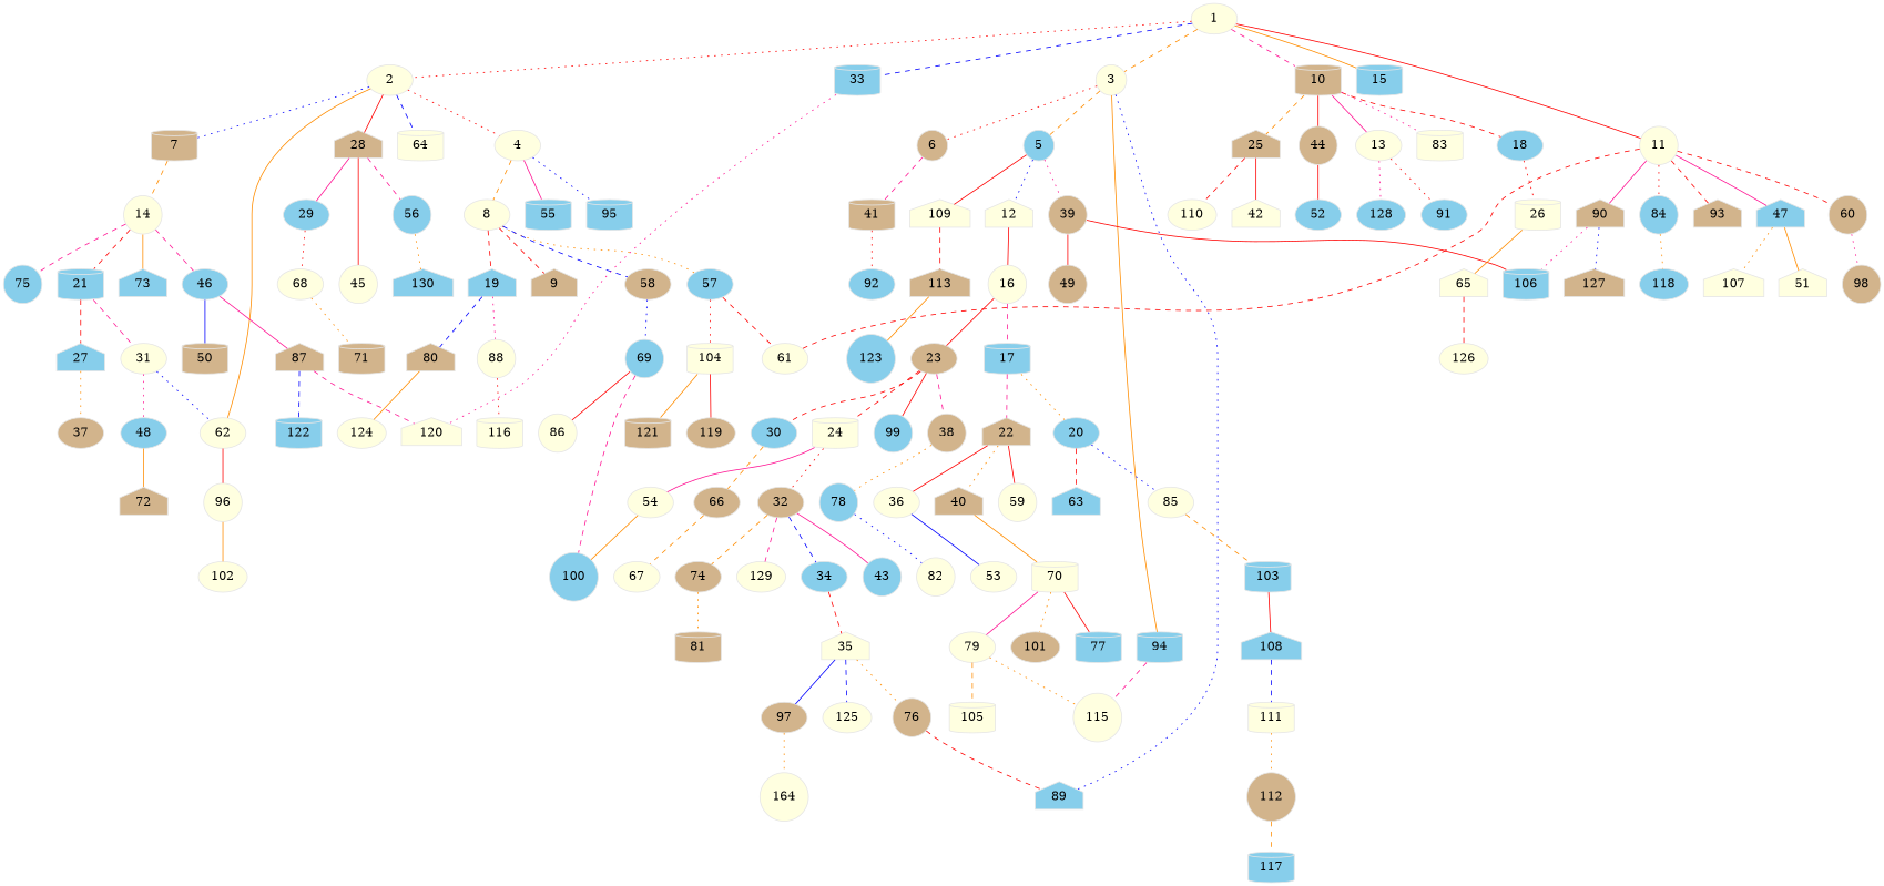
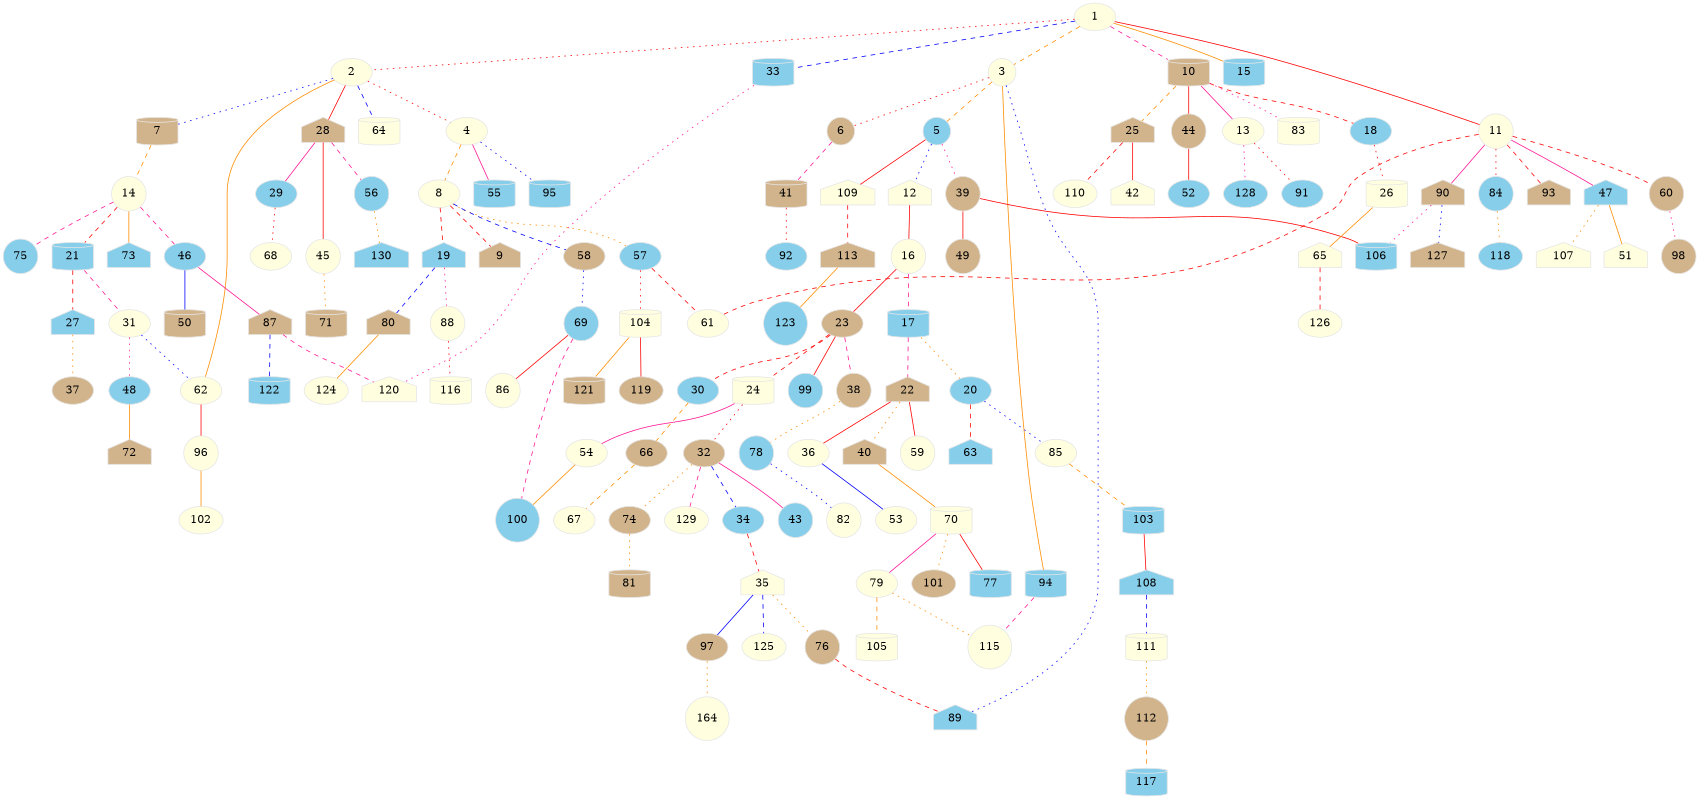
  graph {
    node [color=gray90 fillcolor=lightyellow shape=ellipse style=filled]
    edge [color=red style=dashed]
    1
    2
    3 [shape=circle]
    10 [fillcolor=tan shape=cylinder]
    11 [shape=circle]
    15 [fillcolor=skyblue shape=cylinder]
    33 [fillcolor=skyblue shape=cylinder]
    4
    7 [fillcolor=tan shape=cylinder]
    28 [fillcolor=tan shape=house]
    62
    64 [shape=cylinder]
    5 [fillcolor=skyblue shape=circle]
    6 [fillcolor=tan shape=circle]
    89 [fillcolor=skyblue shape=house]
    94 [fillcolor=skyblue shape=cylinder]
    13
    18 [fillcolor=skyblue]
    25 [fillcolor=tan shape=house]
    44 [fillcolor=tan shape=circle]
    83 [shape=cylinder]
    47 [fillcolor=skyblue shape=house]
    60 [fillcolor=tan shape=circle]
    61
    84 [fillcolor=skyblue shape=circle]
    90 [fillcolor=tan shape=house]
    93 [fillcolor=tan shape=house]
    120 [shape=house]
    8
    55 [fillcolor=skyblue shape=cylinder]
    95 [fillcolor=skyblue shape=cylinder]
    14 [shape=circle]
    29 [fillcolor=skyblue]
    45 [shape=circle]
    56 [fillcolor=skyblue shape=circle]
    96 [shape=circle]
    12 [shape=house]
    39 [fillcolor=tan shape=circle]
    109 [shape=house]
    41 [fillcolor=tan shape=cylinder]
    115 [shape=circle]
    9 [fillcolor=tan shape=house]
    19 [fillcolor=skyblue shape=house]
    57 [fillcolor=skyblue]
    58 [fillcolor=tan]
    16 [shape=circle]
    49 [fillcolor=tan shape=circle]
    106 [fillcolor=skyblue shape=cylinder]
    113 [fillcolor=tan shape=house]
    92 [fillcolor=skyblue]
    21 [fillcolor=skyblue shape=cylinder]
    46 [fillcolor=skyblue]
    73 [fillcolor=skyblue shape=house]
    75 [fillcolor=skyblue shape=circle]
    80 [fillcolor=tan shape=house]
    88 [shape=circle]
    104 [shape=cylinder]
    69 [fillcolor=skyblue shape=circle]
    91 [fillcolor=skyblue]
    128 [fillcolor=skyblue]
    26 [shape=cylinder]
    42 [shape=house]
    110
    52 [fillcolor=skyblue]
    51 [shape=house]
    107 [shape=house]
    98 [fillcolor=tan shape=circle]
    118 [fillcolor=skyblue]
    127 [fillcolor=tan shape=house]
    17 [fillcolor=skyblue shape=cylinder]
    23 [fillcolor=tan]
    31
    27 [fillcolor=skyblue shape=house]
    48 [fillcolor=skyblue]
    50 [fillcolor=tan shape=cylinder]
    87 [fillcolor=tan shape=house]
    20 [fillcolor=skyblue]
    22 [fillcolor=tan shape=house]
    24 [shape=cylinder]
    30 [fillcolor=skyblue]
    38 [fillcolor=tan shape=circle]
    99 [fillcolor=skyblue shape=circle]
    63 [fillcolor=skyblue shape=house]
    85
    36
    40 [fillcolor=tan shape=house]
    59 [shape=circle]
    65 [shape=house]
    124
    116 [shape=cylinder]
    103 [fillcolor=skyblue shape=cylinder]
    37 [fillcolor=tan]
    53
    70 [shape=cylinder]
    32 [fillcolor=tan]
    54
    66 [fillcolor=tan]
    78 [fillcolor=skyblue shape=circle]
    34 [fillcolor=skyblue]
    43 [fillcolor=skyblue shape=circle]
    74 [fillcolor=tan]
    129
    100 [fillcolor=skyblue shape=circle]
    126
    68
    130 [fillcolor=skyblue shape=house]
    71 [fillcolor=tan shape=cylinder]
    67
    72 [fillcolor=tan shape=house]
    35 [shape=house]
    81 [fillcolor=tan shape=cylinder]
    76 [fillcolor=tan shape=circle]
    97 [fillcolor=tan]
    125
    n115 [label=164 shape=circle]
    82 [shape=circle]
    77 [fillcolor=skyblue shape=cylinder]
    79
    101 [fillcolor=tan]
    122 [fillcolor=skyblue shape=cylinder]
    119 [fillcolor=tan]
    121 [fillcolor=tan shape=cylinder]
    86 [shape=circle]
    102
    105 [shape=cylinder]
    108 [fillcolor=skyblue shape=house]
    111 [shape=cylinder]
    112 [fillcolor=tan shape=circle]
    123 [fillcolor=skyblue shape=circle]
    117 [fillcolor=skyblue shape=cylinder]
    1 -- 2 [style=dotted]
    1 -- 3 [color=darkorange]
    1 -- 10 [color=deeppink]
    1 -- 11 [style=solid]
    1 -- 15 [color=darkorange style=solid]
    1 -- 33 [color=blue]
    2 -- 4 [style=dotted]
    2 -- 7 [color=blue style=dotted]
    2 -- 28 [style=solid]
    2 -- 62 [color=darkorange style=solid]
    2 -- 64 [color=blue]
    3 -- 5 [color=darkorange]
    3 -- 6 [style=dotted]
    3 -- 89 [color=blue style=dotted]
    3 -- 94 [color=darkorange style=solid]
    10 -- 13 [color=deeppink style=solid]
    10 -- 18
    10 -- 25 [color=darkorange]
    10 -- 44 [style=solid]
    10 -- 83 [color=deeppink style=dotted]
    11 -- 47 [color=deeppink style=solid]
    11 -- 60
    11 -- 61
    11 -- 84 [style=dotted]
    11 -- 90 [color=deeppink style=solid]
    11 -- 93
    33 -- 120 [color=deeppink style=dotted]
    4 -- 8 [color=darkorange]
    4 -- 55 [color=deeppink style=solid]
    4 -- 95 [color=blue style=dotted]
    7 -- 14 [color=darkorange]
    28 -- 29 [color=deeppink style=solid]
    28 -- 45 [style=solid]
    28 -- 56 [color=deeppink]
    62 -- 96 [style=solid]
    5 -- 12 [color=blue style=dotted]
    5 -- 39 [color=deeppink style=dotted]
    5 -- 109 [style=solid]
    6 -- 41 [color=deeppink]
    94 -- 115 [color=deeppink]
    13 -- 91 [style=dotted]
    13 -- 128 [color=deeppink style=dotted]
    18 -- 26 [style=dotted]
    25 -- 42 [style=solid]
    25 -- 110
    44 -- 52 [style=solid]
    47 -- 51 [color=darkorange style=solid]
    47 -- 107 [color=darkorange style=dotted]
    60 -- 98 [color=deeppink style=dotted]
    84 -- 118 [color=darkorange style=dotted]
    90 -- 106 [color=deeppink style=dotted]
    90 -- 127 [color=blue style=dotted]
    8 -- 9
    8 -- 19
    8 -- 57 [color=darkorange style=dotted]
    8 -- 58 [color=blue]
    14 -- 21
    14 -- 46 [color=deeppink]
    14 -- 73 [color=darkorange style=solid]
    14 -- 75 [color=deeppink]
    29 -- 68 [style=dotted]
    56 -- 130 [color=darkorange style=dotted]
    96 -- 102 [color=darkorange style=solid]
    12 -- 16 [style=solid]
    39 -- 49 [style=solid]
    39 -- 106 [style=solid]
    109 -- 113
    41 -- 92 [style=dotted]
    19 -- 80 [color=blue]
    19 -- 88 [color=deeppink style=dotted]
    57 -- 61
    57 -- 104 [style=dotted]
    58 -- 69 [color=blue style=dotted]
    16 -- 17 [color=deeppink]
    16 -- 23 [style=solid]
    113 -- 123 [color=darkorange style=solid]
    21 -- 31 [color=deeppink]
    21 -- 27
    46 -- 50 [color=blue style=solid]
    46 -- 87 [color=deeppink style=solid]
    80 -- 124 [color=darkorange style=solid]
    88 -- 116 [style=dotted]
    104 -- 119 [style=solid]
    104 -- 121 [color=darkorange style=solid]
    69 -- 100 [color=deeppink]
    69 -- 86 [style=solid]
    26 -- 65 [color=darkorange style=solid]
    17 -- 20 [color=darkorange style=dotted]
    17 -- 22 [color=deeppink]
    23 -- 24
    23 -- 30
    23 -- 38 [color=deeppink]
    23 -- 99 [style=solid]
    31 -- 62 [color=blue style=dotted]
    31 -- 48 [color=deeppink style=dotted]
    27 -- 37 [color=darkorange style=dotted]
    48 -- 72 [color=darkorange style=solid]
    87 -- 120 [color=deeppink]
    87 -- 122 [color=blue]
    20 -- 63
    20 -- 85 [color=blue style=dotted]
    22 -- 36 [style=solid]
    22 -- 40 [color=darkorange style=dotted]
    22 -- 59 [style=solid]
    24 -- 32 [style=dotted]
    24 -- 54 [color=deeppink style=solid]
    30 -- 66 [color=darkorange]
    38 -- 78 [color=darkorange style=dotted]
    85 -- 103 [color=darkorange]
    36 -- 53 [color=blue style=solid]
    40 -- 70 [color=darkorange style=solid]
    65 -- 126
    103 -- 108 [style=solid]
    70 -- 77 [style=solid]
    70 -- 79 [color=deeppink style=solid]
    70 -- 101 [color=darkorange style=dotted]
    32 -- 34 [color=blue]
    32 -- 43 [color=deeppink style=solid]
-   32 -- 74 [color=darkorange]
+   32 -- 74 [color=darkorange style=dotted]
    32 -- 129 [color=deeppink]
    54 -- 100 [color=darkorange style=solid]
    66 -- 67 [color=darkorange]
    78 -- 82 [color=blue style=dotted]
    34 -- 35
    74 -- 81 [color=darkorange style=dotted]
-   68 -- 71 [color=darkorange style=dotted]
+   45 -- 71 [color=darkorange style=dotted]
    35 -- 76 [color=darkorange style=dotted]
    35 -- 97 [color=blue style=solid]
    35 -- 125 [color=blue]
    76 -- 89
    97 -- n115 [color=darkorange style=dotted]
    79 -- 115 [color=darkorange style=dotted]
    79 -- 105 [color=darkorange]
    108 -- 111 [color=blue]
    111 -- 112 [color=darkorange style=dotted]
    112 -- 117 [color=darkorange]
  }
